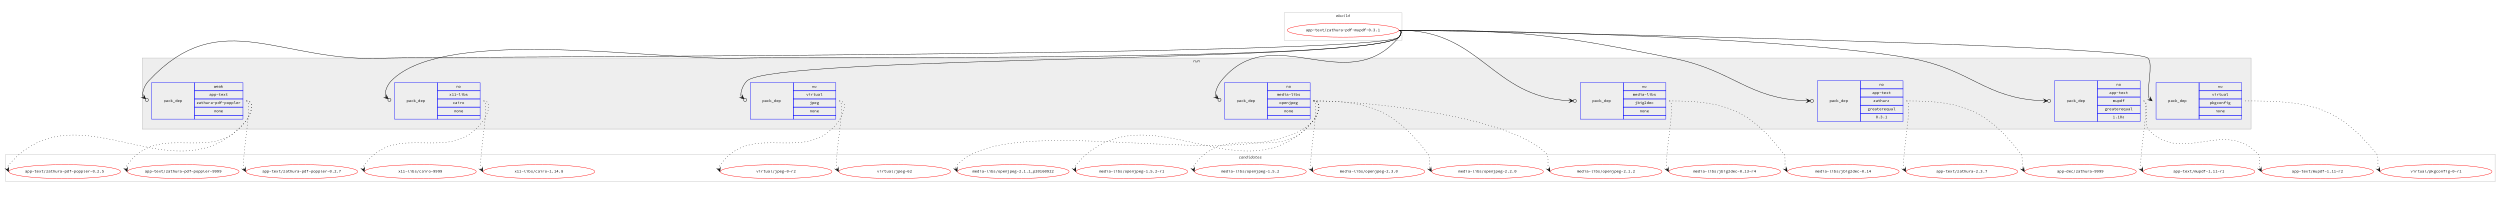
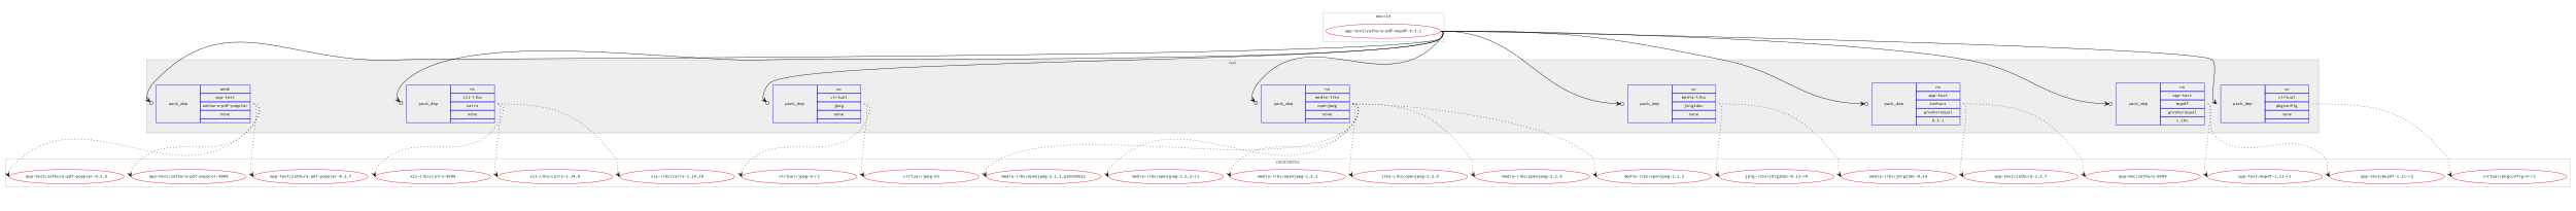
  digraph {
    compound=true
    concentrate=true
    fontname="Source Code Pro"
    fontsize=10
    newrank=true
    rankdir=TB
    ranksep=1.5
    node [color=red fontname="Source Code Pro" fontsize=10]
    edge [arrowhead=vee fontname="Source Code Pro" headport=w style=dotted tailport=e weight=100]
    n1 [label="app-text/zathura-pdf-mupdf-0.3.1" width=4]
    n2 [color=blue label=<<TABLE BORDER="0" CELLBORDER="1" CELLSPACING="0" CELLPADDING="4" WIDTH="220"><TR><TD ROWSPAN="6" CELLPADDING="30">pack_dep</TD></TR><TR><TD WIDTH="110">no</TD></TR><TR><TD>virtual</TD></TR><TR><TD>pkgconfig</TD></TR><TR><TD>none</TD></TR><TR><TD></TD></TR></TABLE>> shape=none]
    n3 [color=blue label=<<TABLE BORDER="0" CELLBORDER="1" CELLSPACING="0" CELLPADDING="4" WIDTH="220"><TR><TD ROWSPAN="6" CELLPADDING="30">pack_dep</TD></TR><TR><TD WIDTH="110">no</TD></TR><TR><TD>app-text</TD></TR><TR><TD>mupdf</TD></TR><TR><TD>greaterequal</TD></TR><TR><TD>1.10a</TD></TR></TABLE>> shape=none]
    n4 [color=blue label=<<TABLE BORDER="0" CELLBORDER="1" CELLSPACING="0" CELLPADDING="4" WIDTH="220"><TR><TD ROWSPAN="6" CELLPADDING="30">pack_dep</TD></TR><TR><TD WIDTH="110">no</TD></TR><TR><TD>app-text</TD></TR><TR><TD>zathura</TD></TR><TR><TD>greaterequal</TD></TR><TR><TD>0.3.1</TD></TR></TABLE>> shape=none]
    n5 [color=blue label=<<TABLE BORDER="0" CELLBORDER="1" CELLSPACING="0" CELLPADDING="4" WIDTH="220"><TR><TD ROWSPAN="6" CELLPADDING="30">pack_dep</TD></TR><TR><TD WIDTH="110">no</TD></TR><TR><TD>media-libs</TD></TR><TR><TD>jbig2dec</TD></TR><TR><TD>none</TD></TR><TR><TD></TD></TR></TABLE>> shape=none]
    n6 [color=blue label=<<TABLE BORDER="0" CELLBORDER="1" CELLSPACING="0" CELLPADDING="4" WIDTH="220"><TR><TD ROWSPAN="6" CELLPADDING="30">pack_dep</TD></TR><TR><TD WIDTH="110">no</TD></TR><TR><TD>media-libs</TD></TR><TR><TD>openjpeg</TD></TR><TR><TD>none</TD></TR><TR><TD></TD></TR></TABLE>> shape=none]
    n7 [color=blue label=<<TABLE BORDER="0" CELLBORDER="1" CELLSPACING="0" CELLPADDING="4" WIDTH="220"><TR><TD ROWSPAN="6" CELLPADDING="30">pack_dep</TD></TR><TR><TD WIDTH="110">no</TD></TR><TR><TD>virtual</TD></TR><TR><TD>jpeg</TD></TR><TR><TD>none</TD></TR><TR><TD></TD></TR></TABLE>> shape=none]
    n8 [color=blue label=<<TABLE BORDER="0" CELLBORDER="1" CELLSPACING="0" CELLPADDING="4" WIDTH="220"><TR><TD ROWSPAN="6" CELLPADDING="30">pack_dep</TD></TR><TR><TD WIDTH="110">no</TD></TR><TR><TD>x11-libs</TD></TR><TR><TD>cairo</TD></TR><TR><TD>none</TD></TR><TR><TD></TD></TR></TABLE>> shape=none]
    n9 [color=blue label=<<TABLE BORDER="0" CELLBORDER="1" CELLSPACING="0" CELLPADDING="4" WIDTH="220"><TR><TD ROWSPAN="6" CELLPADDING="30">pack_dep</TD></TR><TR><TD WIDTH="110">weak</TD></TR><TR><TD>app-text</TD></TR><TR><TD>zathura-pdf-poppler</TD></TR><TR><TD>none</TD></TR><TR><TD></TD></TR></TABLE>> shape=none]
    n10 [label="virtual/pkgconfig-0-r1" width=4]
    n11 [label="app-text/mupdf-1.11-r1" width=4]
    n12 [label="app-text/mupdf-1.11-r2" width=4]
    n13 [label="app-text/zathura-2.3.7" width=4]
    n14 [label="app-dec/zathura-9999" width=4]
    n15 [label="app-text/zathura-pdf-poppler-0.2.5" width=4]
    n16 [label="app-text/zathura-pdf-poppler-0.2.7" width=4]
    n17 [label="app-text/zathura-pdf-poppler-9999" width=4]
-   n18 [label="media-libs/jbig2dec-0.13-r4" width=4]
+   n18 [label="jbig-libs/jbig2dec-0.13-r4" width=4]
    n19 [label="media-libs/jbig2dec-0.14" width=4]
    n20 [label="media-libs/openjpeg-1.5.2" width=4]
    n21 [label="media-libs/openjpeg-1.5.2-r1" width=4]
    n22 [label="media-libs/openjpeg-2.1.1_p20160922" width=4]
    n23 [label="media-libs/openjpeg-2.1.2" width=4]
    n24 [label="media-libs/openjpeg-2.2.0" width=4]
-   n25 [label="media-libs/openjpeg-2.3.0" width=4]
+   n25 [label="libs-libs/openjpeg-2.3.0" width=4]
    n26 [label="virtual/jpeg-0-r2" width=4]
    n27 [label="virtual/jpeg-62" width=4]
+   n28 [label="x11-libs/cairo-1.14.10" width=4]
    n29 [label="x11-libs/cairo-1.14.8" width=4]
    n30 [label="x11-libs/cairo-9999" width=4]
    subgraph cluster_1 {
      color=gray
      label=<<i>ebuild</i>>
      rank=same
      n1
    }
    subgraph cluster_2 {
      color=gray
      label=<<i>dependencies</i>>
      subgraph cluster_3 {
        color=gray
        fillcolor="#eeeeee"
        label=<<i>compile</i>>
        style=filled
        subgraph sub_4 {
          color=gray
          fillcolor="#eeeeee"
          label=<<i>compile</i>>
          style=filled
          n2
        }
      }
      subgraph cluster_5 {
        color=gray
        fillcolor="#eeeeee"
        label=<<i>compile and run</i>>
        style=filled
        subgraph sub_6 {
          color=gray
          fillcolor="#eeeeee"
          label=<<i>compile and run</i>>
          style=filled
          n3
        }
        subgraph sub_7 {
          color=gray
          fillcolor="#eeeeee"
          label=<<i>compile and run</i>>
          style=filled
          n4
        }
        subgraph sub_8 {
          color=gray
          fillcolor="#eeeeee"
          label=<<i>compile and run</i>>
          style=filled
          n5
        }
        subgraph sub_9 {
          color=gray
          fillcolor="#eeeeee"
          label=<<i>compile and run</i>>
          style=filled
          n6
        }
        subgraph sub_10 {
          color=gray
          fillcolor="#eeeeee"
          label=<<i>compile and run</i>>
          style=filled
          n7
        }
        subgraph sub_11 {
          color=gray
          fillcolor="#eeeeee"
          label=<<i>compile and run</i>>
          style=filled
          n8
        }
        subgraph sub_12 {
          color=gray
          fillcolor="#eeeeee"
          label=<<i>compile and run</i>>
          style=filled
          n9
        }
      }
      subgraph cluster_13 {
        color=gray
        fillcolor="#eeeeee"
        label=<<i>run</i>>
        style=filled
      }
    }
    subgraph cluster_14 {
      color=gray
      label=<<i>candidates</i>>
      rank=same
      subgraph sub_15 {
        color=black
        label=<<i>candidates</i>>
        nodesep=1
        rank=same
        n10
      }
      subgraph sub_16 {
        color=black
        label=<<i>candidates</i>>
        nodesep=1
        rank=same
        n11
        n12
      }
      subgraph sub_17 {
        color=black
        label=<<i>candidates</i>>
        nodesep=1
        rank=same
        n13
        n14
      }
      subgraph sub_18 {
        color=black
        label=<<i>candidates</i>>
        nodesep=1
        rank=same
        n15
        n16
        n17
      }
      subgraph sub_19 {
        color=black
        label=<<i>candidates</i>>
        nodesep=1
        rank=same
        n18
        n19
      }
      subgraph sub_20 {
        color=black
        label=<<i>candidates</i>>
        nodesep=1
        rank=same
        n20
        n21
        n22
        n23
        n24
        n25
      }
      subgraph sub_21 {
        color=black
        label=<<i>candidates</i>>
        nodesep=1
        rank=same
        n26
        n27
      }
      subgraph sub_22 {
        color=black
        label=<<i>candidates</i>>
        nodesep=1
        rank=same
+       n28
        n29
        n30
      }
    }
    n1 -> n2 [style=solid weight=20]
    n1 -> n3 [arrowhead=odotvee style=solid weight=20]
    n1 -> n4 [arrowhead=odotvee style=solid weight=20]
    n1 -> n5 [arrowhead=odotvee style=solid weight=20]
    n1 -> n6 [arrowhead=odotvee style=solid weight=20]
    n1 -> n7 [arrowhead=odotvee style=solid weight=20]
    n1 -> n8 [arrowhead=odotvee style=solid weight=20]
    n1 -> n9 [arrowhead=odotvee style=solid weight=20]
    n2 -> n10
    n3 -> n11
    n3 -> n12
    n4 -> n13
    n4 -> n14
    n5 -> n18
    n5 -> n19
    n6 -> n20
    n6 -> n21
    n6 -> n22
    n6 -> n23
    n6 -> n24
    n6 -> n25
    n7 -> n26
    n7 -> n27
+   n8 -> n28
    n8 -> n29
    n8 -> n30
    n9 -> n15
    n9 -> n16
    n9 -> n17
  }
